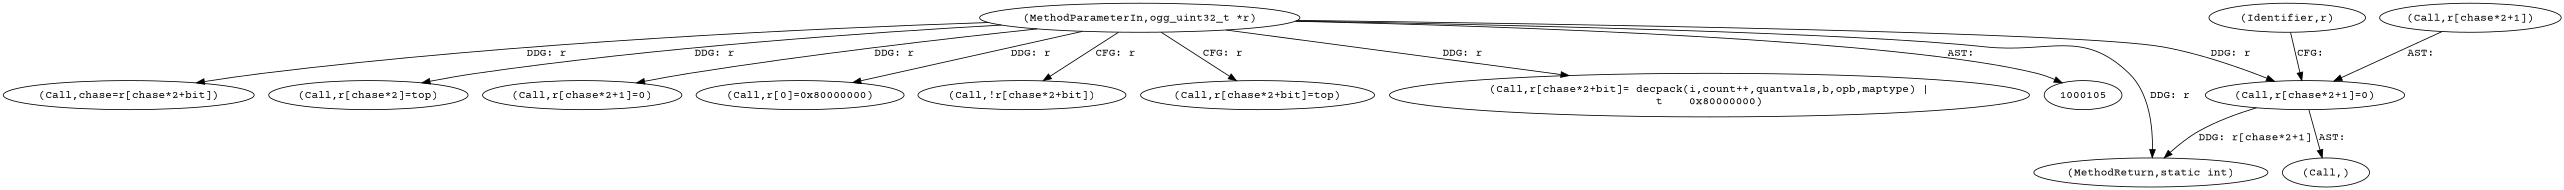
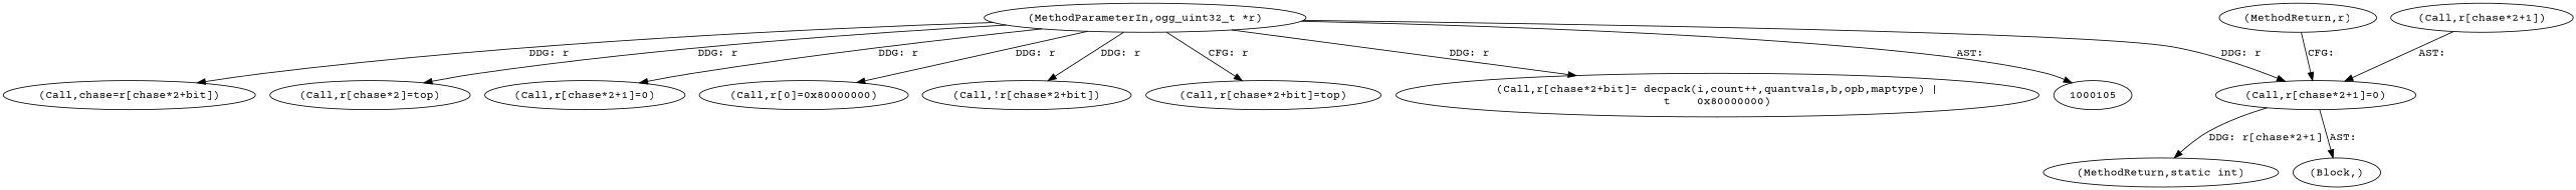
  digraph {
    fontname="Courier Prime"
    node [fontname="Courier Prime"]
    edge [fontname="Courier Prime"]
    n1 [label="(Call,r[chase*2+1]=0)"]
    n2 [label="(MethodReturn,static int)"]
-   n3 [label="(Call,)"]
+   n3 [label="(Block,)"]
    n4 [label="(MethodParameterIn,ogg_uint32_t *r)"]
    n5 [label="(Call,chase=r[chase*2+bit])"]
    n6 [label="(Call,r[chase*2]=top)"]
    n7 [label="(Call,r[chase*2+1]=0)"]
    n8 [label="(Call,r[0]=0x80000000)"]
    n9 [label="(Call,!r[chase*2+bit])"]
    n10 [label="(Call,r[chase*2+bit]=top)"]
    n11 [label="(Call,r[chase*2+bit]= decpack(i,count++,quantvals,b,opb,maptype) |\n\t    0x80000000)"]
    1000105
-   n13 [label="(Identifier,r)"]
+   n13 [label="(MethodReturn,r)"]
    n14 [label="(Call,r[chase*2+1])"]
    n1 -> n2 [label="DDG: r[chase*2+1]"]
    n1 -> n3 [label="AST: "]
    n4 -> n1 [label="DDG: r"]
-   n4 -> n2 [label="DDG: r"]
    n4 -> n5 [label="DDG: r"]
    n4 -> n6 [label="DDG: r"]
    n4 -> n7 [label="DDG: r"]
    n4 -> n8 [label="DDG: r"]
-   n4 -> n9 [label="CFG: r"]
+   n4 -> n9 [label="DDG: r"]
    n4 -> n10 [label="CFG: r"]
    n4 -> n11 [label="DDG: r"]
    n4 -> 1000105 [label="AST: "]
    n13 -> n1 [label="CFG: "]
    n14 -> n1 [label="AST: "]
  }
